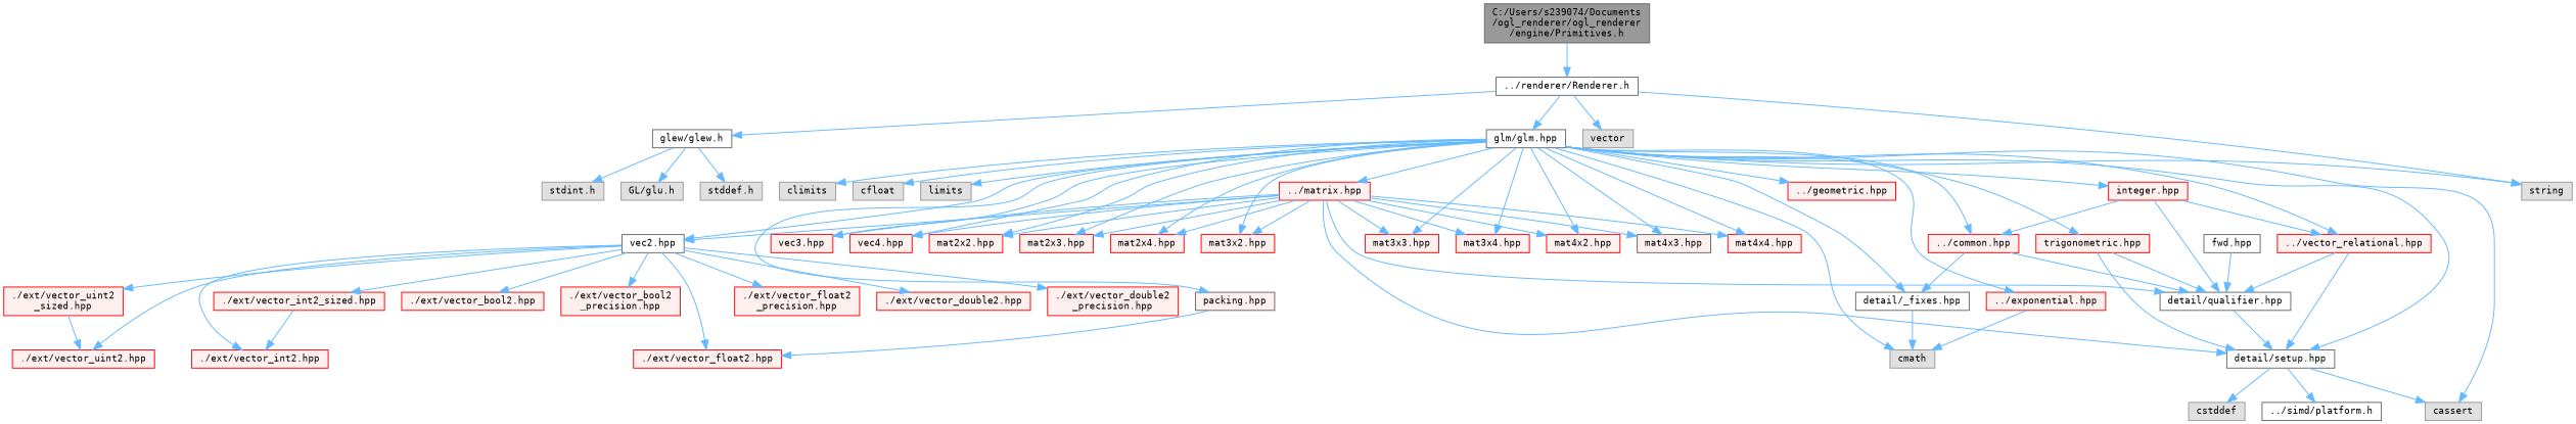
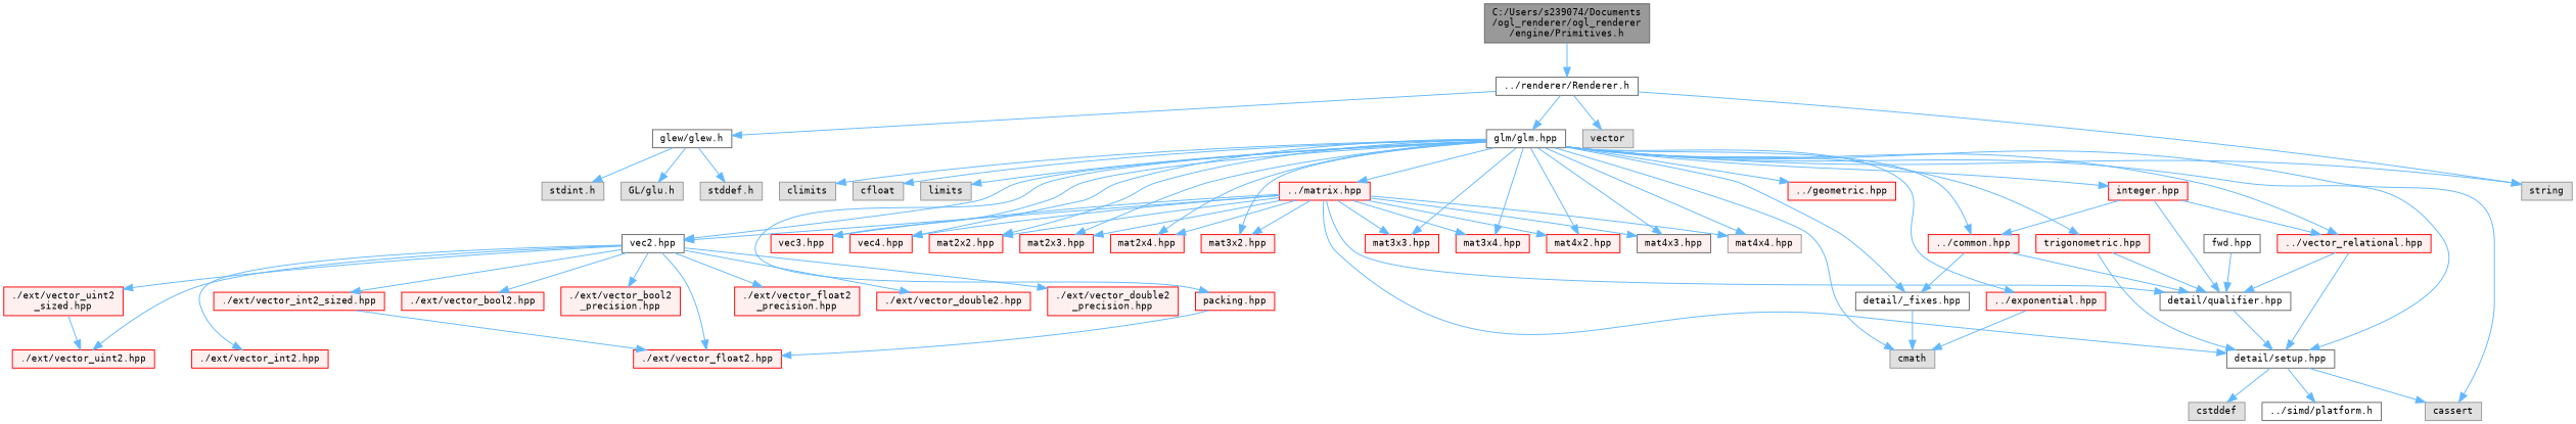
  digraph {
    node [color=red fillcolor="#FFF0F0" fontname=Terminal fontsize=10 shape=box style=filled]
    edge [color=steelblue1 fontname=Terminal fontsize=10 labelfontname=Helvetica labelfontsize=10 style=solid]
    n1 [color=gray40 fillcolor=grey60 fontcolor=black height=0.2 label="C:/Users/s239074/Documents\l/ogl_renderer/ogl_renderer\l/engine/Primitives.h" width=0.4]
    n2 [color=grey40 fillcolor=white height=0.2 label="../renderer/Renderer.h" width=0.4]
    n3 [color=grey40 fillcolor=white height=0.2 label="glew/glew.h" width=0.4]
    n4 [color=grey40 fillcolor=white height=0.2 label="glm/glm.hpp" width=0.4]
    n5 [color=grey60 fillcolor="#E0E0E0" height=0.2 label=vector width=0.4]
    n6 [color=grey60 fillcolor="#E0E0E0" height=0.2 label=string width=0.4]
    n7 [color=grey60 fillcolor="#E0E0E0" height=0.2 label="stddef.h" width=0.4]
    n8 [color=grey60 fillcolor="#E0E0E0" height=0.2 label="stdint.h" width=0.4]
    n9 [color=grey60 fillcolor="#E0E0E0" height=0.2 label="GL/glu.h" width=0.4]
    n10 [color=grey40 fillcolor=white height=0.2 label="detail/_fixes.hpp" width=0.4]
    n11 [color=grey60 fillcolor="#E0E0E0" height=0.2 label=cmath width=0.4]
    n12 [color=grey40 fillcolor=white height=0.2 label="detail/setup.hpp" width=0.4]
    n13 [color=grey60 fillcolor="#E0E0E0" height=0.2 label=cassert width=0.4]
    n14 [color=grey60 fillcolor="#E0E0E0" height=0.2 label=climits width=0.4]
    n15 [color=grey60 fillcolor="#E0E0E0" height=0.2 label=cfloat width=0.4]
    n16 [color=grey60 fillcolor="#E0E0E0" height=0.2 label=limits width=0.4]
    n17 [color=grey40 fillcolor=white height=0.2 label="vec2.hpp" width=0.4]
    n18 [height=0.2 label="vec3.hpp" width=0.4]
    n19 [height=0.2 label="vec4.hpp" width=0.4]
    n20 [height=0.2 label="mat2x2.hpp" width=0.4]
    n21 [height=0.2 label="mat2x3.hpp" width=0.4]
    n22 [height=0.2 label="mat2x4.hpp" width=0.4]
    n23 [height=0.2 label="mat3x2.hpp" width=0.4]
    n24 [height=0.2 label="mat3x3.hpp" width=0.4]
    n25 [height=0.2 label="mat3x4.hpp" width=0.4]
    n26 [height=0.2 label="mat4x2.hpp" width=0.4]
    n27 [color=grey40 height=0.2 label="mat4x3.hpp" width=0.4]
-   n28 [height=0.2 label="mat4x4.hpp" width=0.4]
+   n28 [color=grey60 height=0.2 label="mat4x4.hpp" width=0.4]
    n29 [height=0.2 label="trigonometric.hpp" width=0.4]
    n30 [height=0.2 label="../exponential.hpp" width=0.4]
    n31 [height=0.2 label="../common.hpp" width=0.4]
-   n32 [color=grey40 height=0.2 label="packing.hpp" width=0.4]
+   n32 [height=0.2 label="packing.hpp" width=0.4]
    n33 [height=0.2 label="../geometric.hpp" width=0.4]
    n34 [height=0.2 label="../matrix.hpp" width=0.4]
    n35 [height=0.2 label="../vector_relational.hpp" width=0.4]
    n36 [height=0.2 label="integer.hpp" width=0.4]
    n37 [color=grey60 fillcolor="#E0E0E0" height=0.2 label=cstddef width=0.4]
    n38 [color=grey40 fillcolor=white height=0.2 label="../simd/platform.h" width=0.4]
    n39 [color=grey40 fillcolor=white height=0.2 label="fwd.hpp" width=0.4]
    n40 [color=grey40 fillcolor=white height=0.2 label="detail/qualifier.hpp" width=0.4]
    n41 [height=0.2 label="./ext/vector_bool2.hpp" width=0.4]
    n42 [height=0.2 label="./ext/vector_bool2\l_precision.hpp" width=0.4]
    n43 [height=0.2 label="./ext/vector_float2.hpp" width=0.4]
    n44 [height=0.2 label="./ext/vector_float2\l_precision.hpp" width=0.4]
    n45 [height=0.2 label="./ext/vector_double2.hpp" width=0.4]
    n46 [height=0.2 label="./ext/vector_double2\l_precision.hpp" width=0.4]
    n47 [height=0.2 label="./ext/vector_int2.hpp" width=0.4]
    n48 [height=0.2 label="./ext/vector_int2_sized.hpp" width=0.4]
    n49 [height=0.2 label="./ext/vector_uint2.hpp" width=0.4]
    n50 [height=0.2 label="./ext/vector_uint2\l_sized.hpp" width=0.4]
    n1 -> n2
    n2 -> n3
    n2 -> n4
    n2 -> n5
    n2 -> n6
    n3 -> n7
    n3 -> n8
    n3 -> n9
    n4 -> n6
    n4 -> n10
    n4 -> n11
    n4 -> n12
    n4 -> n13
    n4 -> n14
    n4 -> n15
    n4 -> n16
    n4 -> n17
    n4 -> n18
    n4 -> n19
    n4 -> n20
    n4 -> n21
    n4 -> n22
    n4 -> n23
    n4 -> n24
    n4 -> n25
    n4 -> n26
    n4 -> n27
    n4 -> n28
    n4 -> n29
    n4 -> n30
    n4 -> n31
    n4 -> n32
    n4 -> n33
    n4 -> n34
    n4 -> n35
    n4 -> n36
    n10 -> n11
    n12 -> n13
    n12 -> n37
    n12 -> n38
    n17 -> n41
    n17 -> n42
    n17 -> n43
    n17 -> n44
    n17 -> n45
    n17 -> n46
    n17 -> n47
    n17 -> n48
    n17 -> n49
    n17 -> n50
    n29 -> n12
    n29 -> n40
    n30 -> n11
    n31 -> n10
    n31 -> n40
    n32 -> n43
    n34 -> n12
    n34 -> n17
    n34 -> n18
    n34 -> n19
    n34 -> n20
    n34 -> n21
    n34 -> n22
    n34 -> n23
    n34 -> n24
    n34 -> n25
    n34 -> n26
    n34 -> n27
    n34 -> n28
    n34 -> n40
    n35 -> n12
    n35 -> n40
    n36 -> n31
    n36 -> n35
    n36 -> n40
    n39 -> n40
    n40 -> n12
-   n48 -> n47
+   n48 -> n43
    n50 -> n49
  }
